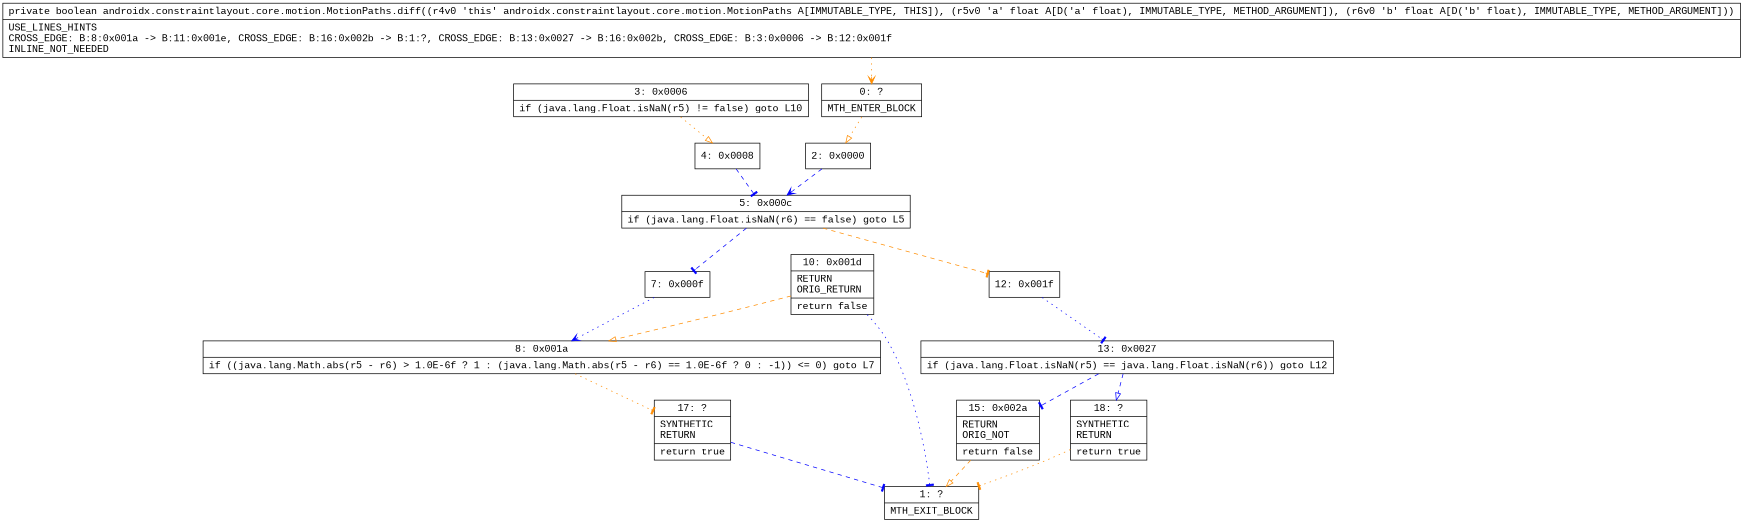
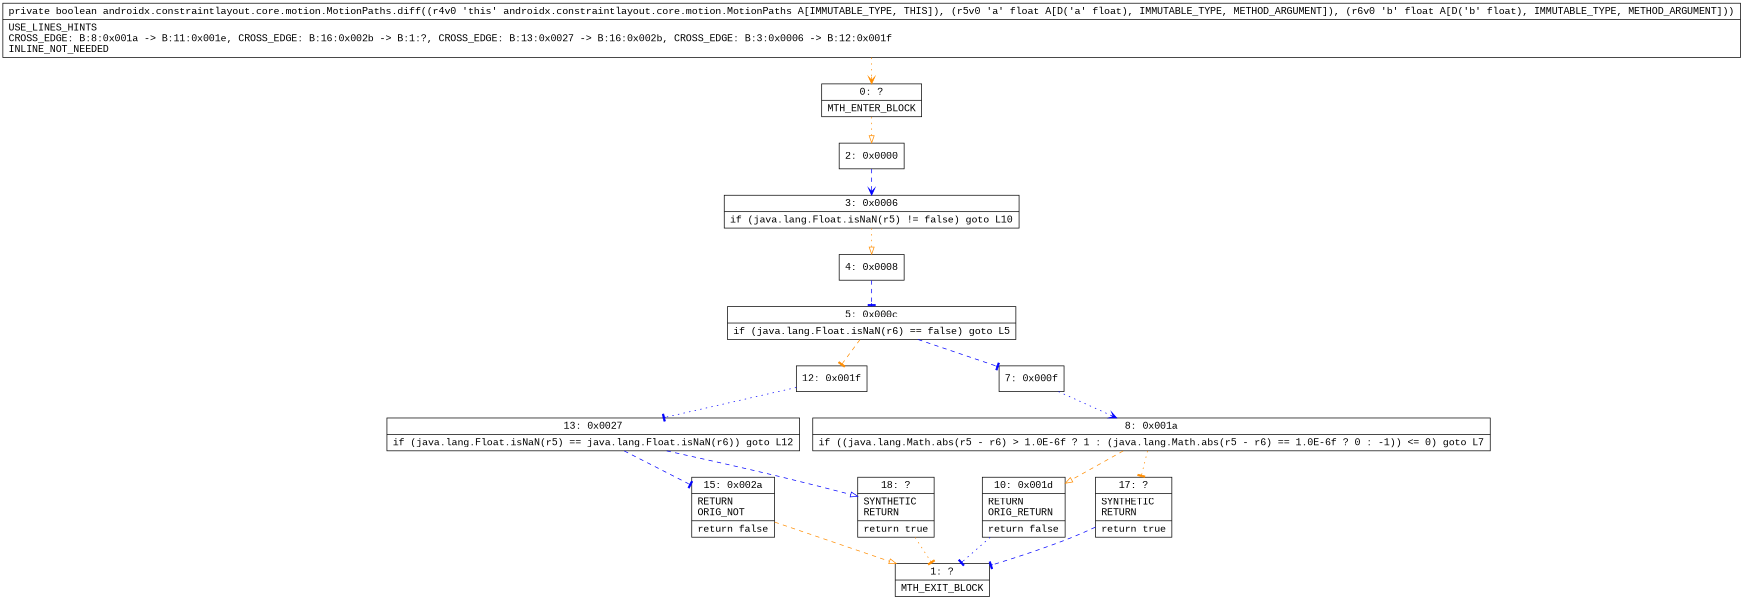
  digraph {
    fontname="Liberation Mono"
    node [fontname="Liberation Mono" shape=record]
    edge [arrowhead=tee color=blue fontname="Liberation Mono" style=dashed]
    n1 [label="{0\:\ ?|MTH_ENTER_BLOCK\l}"]
    n2 [label="{2\:\ 0x0000}"]
    n3 [label="{3\:\ 0x0006|if (java.lang.Float.isNaN(r5) != false) goto L10\l}"]
    n4 [label="{4\:\ 0x0008}"]
    n5 [label="{5\:\ 0x000c|if (java.lang.Float.isNaN(r6) == false) goto L5\l}"]
    n6 [label="{12\:\ 0x001f}"]
    n7 [label="{13\:\ 0x0027|if (java.lang.Float.isNaN(r5) == java.lang.Float.isNaN(r6)) goto L12\l}"]
    n8 [label="{7\:\ 0x000f}"]
    n9 [label="{8\:\ 0x001a|if ((java.lang.Math.abs(r5 \- r6) \> 1.0E\-6f ? 1 : (java.lang.Math.abs(r5 \- r6) == 1.0E\-6f ? 0 : \-1)) \<= 0) goto L7\l}"]
    n10 [label="{10\:\ 0x001d|RETURN\lORIG_RETURN\l|return false\l}"]
    n11 [label="{17\:\ ?|SYNTHETIC\lRETURN\l|return true\l}"]
    n12 [label="{1\:\ ?|MTH_EXIT_BLOCK\l}"]
    n13 [label="{15\:\ 0x002a|RETURN\lORIG_NOT\l|return false\l}"]
    n14 [label="{18\:\ ?|SYNTHETIC\lRETURN\l|return true\l}"]
    n15 [label="{private boolean androidx.constraintlayout.core.motion.MotionPaths.diff((r4v0 'this' androidx.constraintlayout.core.motion.MotionPaths A[IMMUTABLE_TYPE, THIS]), (r5v0 'a' float A[D('a' float), IMMUTABLE_TYPE, METHOD_ARGUMENT]), (r6v0 'b' float A[D('b' float), IMMUTABLE_TYPE, METHOD_ARGUMENT]))  | USE_LINES_HINTS\lCROSS_EDGE: B:8:0x001a \-\> B:11:0x001e, CROSS_EDGE: B:16:0x002b \-\> B:1:?, CROSS_EDGE: B:13:0x0027 \-\> B:16:0x002b, CROSS_EDGE: B:3:0x0006 \-\> B:12:0x001f\lINLINE_NOT_NEEDED\l}"]
    n1 -> n2 [arrowhead=onormal color=darkorange style=dotted]
-   n2 -> n5 [arrowhead=vee]
+   n2 -> n3 [arrowhead=vee]
    n3 -> n4 [arrowhead=onormal color=darkorange style=dotted]
    n4 -> n5
    n5 -> n6 [color=darkorange]
    n5 -> n8
    n6 -> n7 [style=dotted]
    n7 -> n13
    n7 -> n14 [arrowhead=onormal]
    n8 -> n9 [arrowhead=vee style=dotted]
-   n10 -> n9 [arrowhead=onormal color=darkorange]
+   n9 -> n10 [arrowhead=onormal color=darkorange]
    n9 -> n11 [color=darkorange style=dotted]
    n10 -> n12 [style=dotted]
    n11 -> n12
    n13 -> n12 [arrowhead=onormal color=darkorange]
    n14 -> n12 [color=darkorange style=dotted]
    n15 -> n1 [arrowhead=vee color=darkorange style=dotted]
  }
